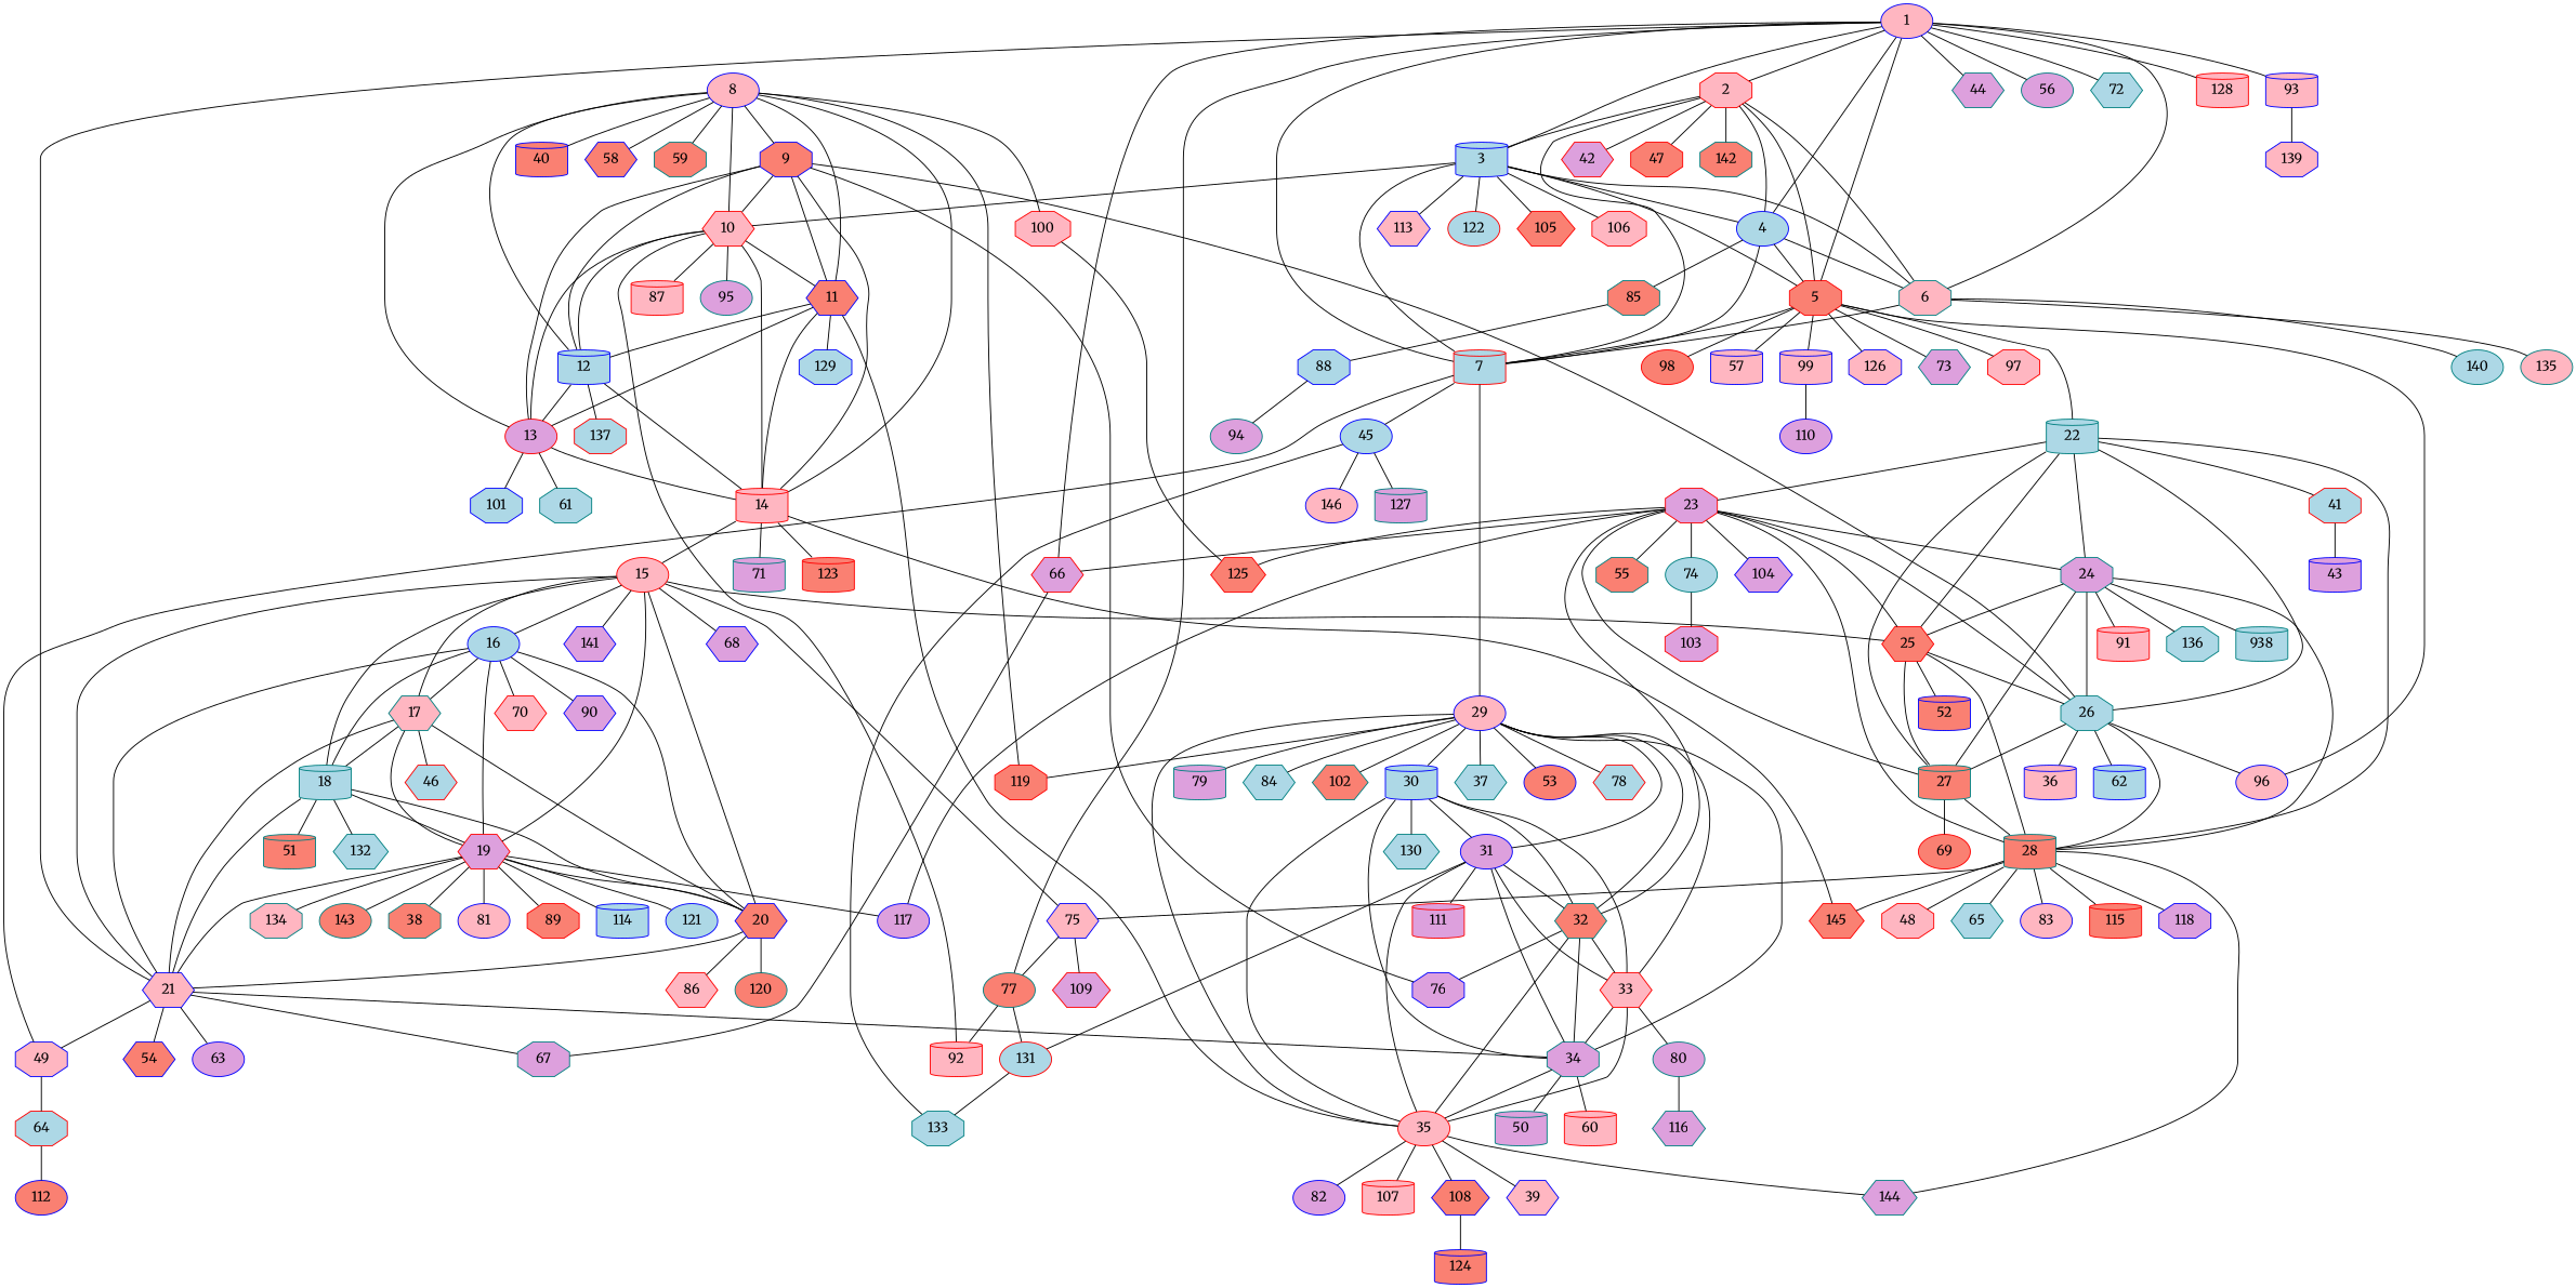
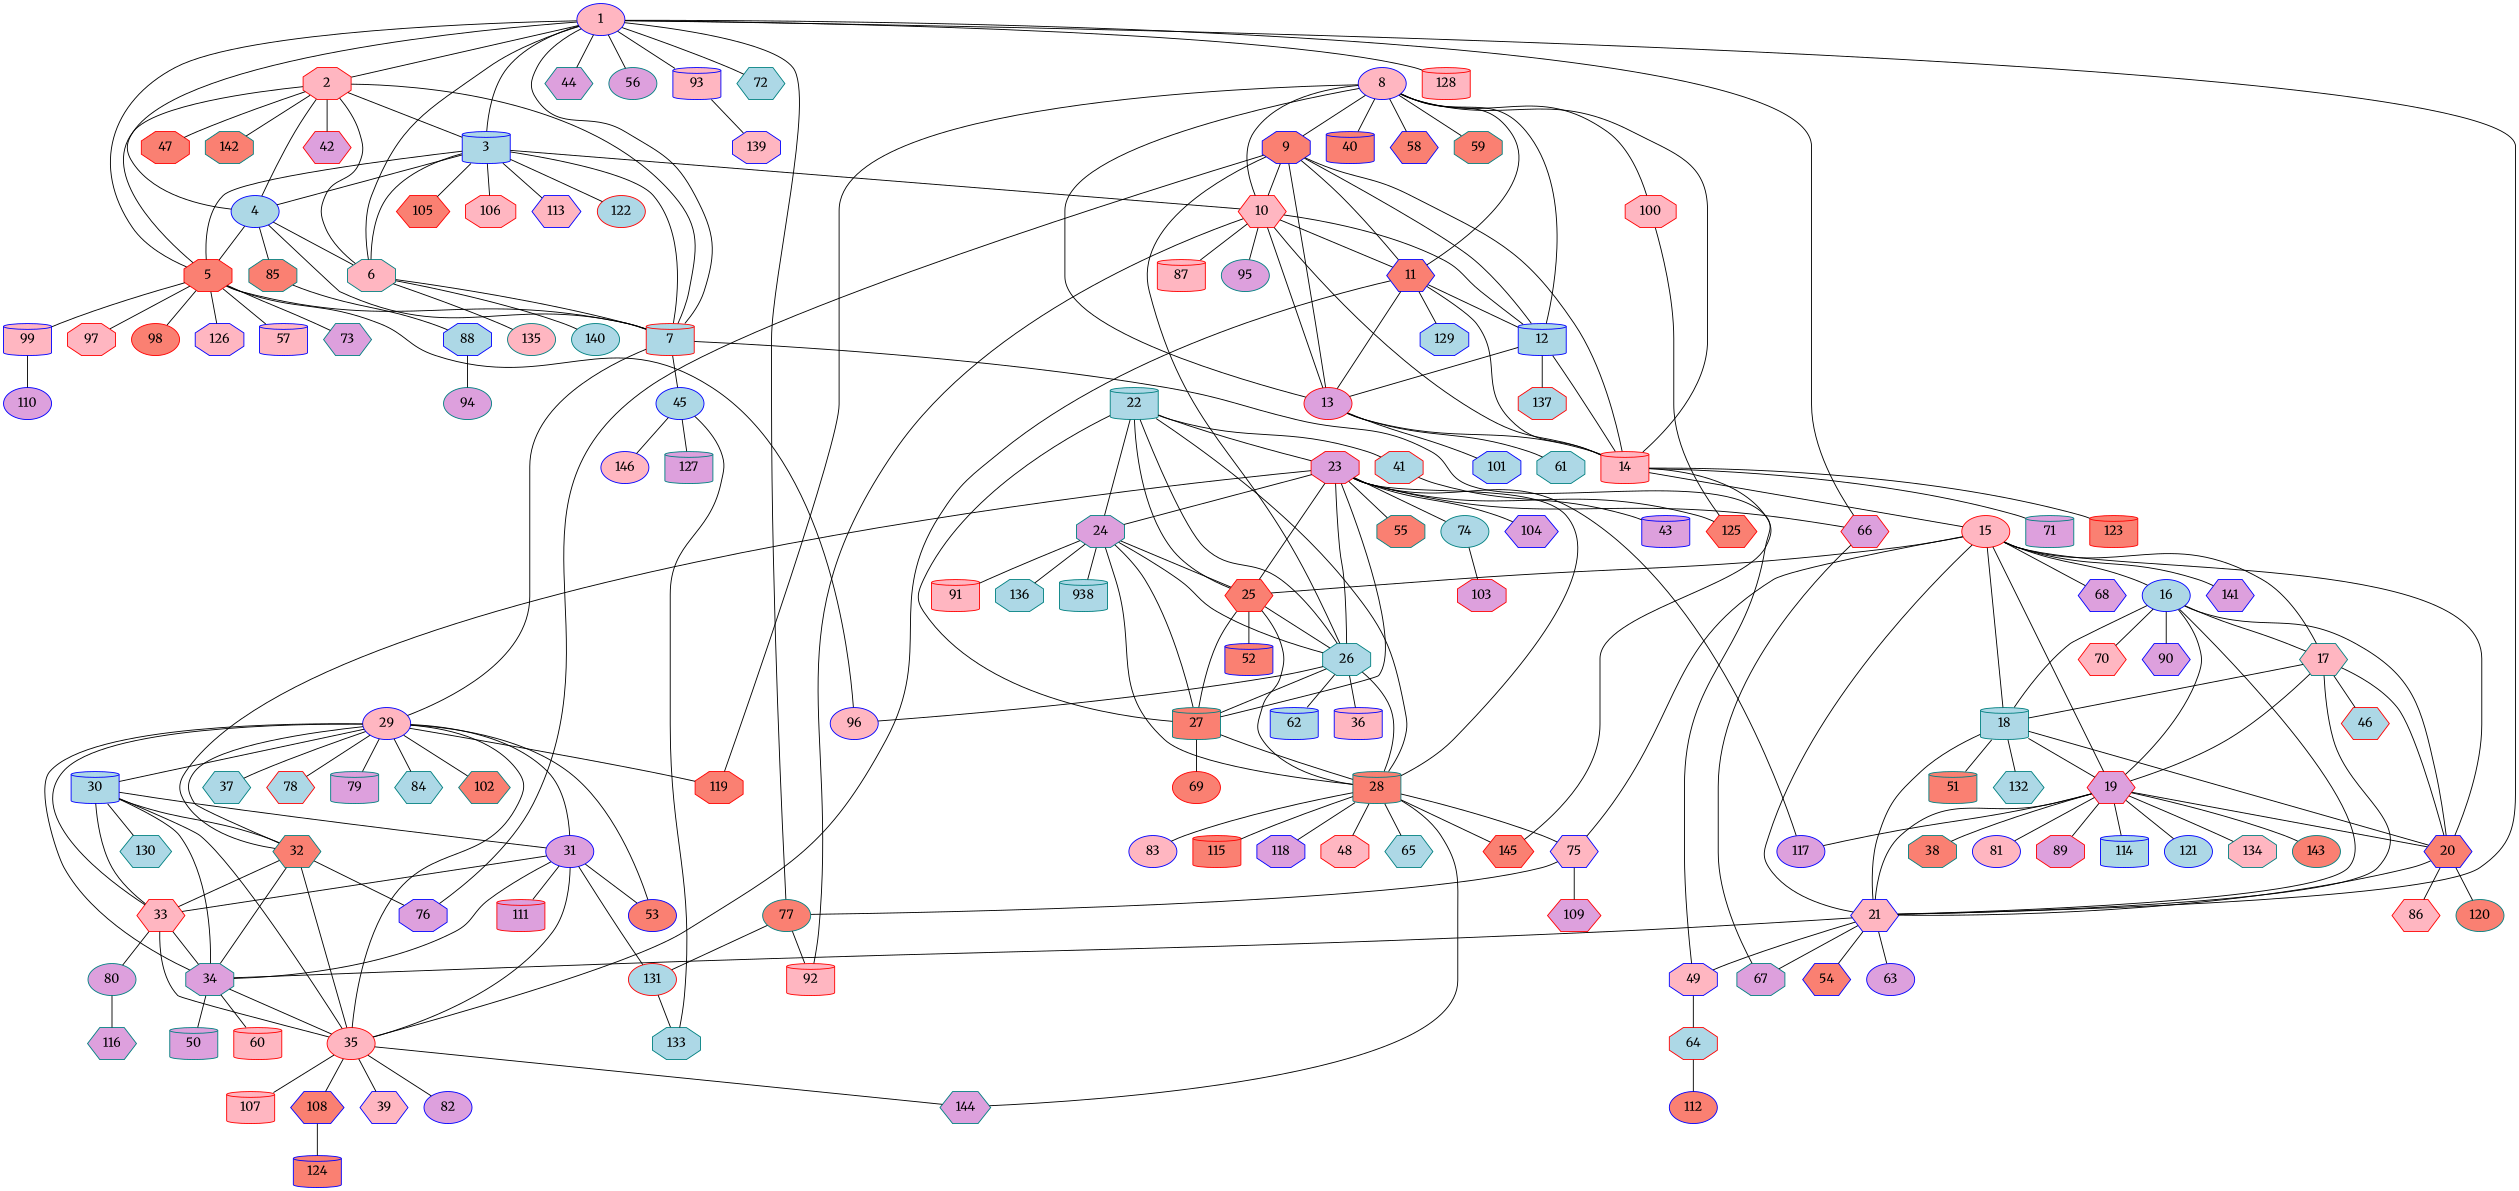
  graph {
    fontname=Merriweather
    node [color=blue fillcolor=lightpink fontname=Merriweather shape=hexagon style=filled]
    edge [fontname=Merriweather]
    1 [shape=ellipse]
    2 [color=red shape=octagon]
    3 [fillcolor=lightblue shape=cylinder]
    4 [fillcolor=lightblue shape=ellipse]
    5 [color=red fillcolor=salmon shape=octagon]
    6 [color=teal shape=octagon]
    7 [color=red fillcolor=lightblue shape=cylinder]
    21
    44 [color=teal fillcolor=plum]
    56 [color=teal fillcolor=plum shape=ellipse]
    66 [color=red fillcolor=plum]
    72 [color=teal fillcolor=lightblue]
    77 [color=teal fillcolor=salmon shape=ellipse]
    93 [shape=cylinder]
    128 [color=red shape=cylinder]
    42 [color=red fillcolor=plum]
    47 [color=red fillcolor=salmon shape=octagon]
    142 [color=teal fillcolor=salmon shape=octagon]
    10 [color=red]
    105 [color=red fillcolor=salmon]
    106 [color=red shape=octagon]
    113
    122 [color=red fillcolor=lightblue shape=ellipse]
    85 [color=teal fillcolor=salmon shape=octagon]
    22 [color=teal fillcolor=lightblue shape=cylinder]
    57 [shape=cylinder]
    73 [color=teal fillcolor=plum]
    96 [shape=ellipse]
    97 [color=red shape=octagon]
    98 [color=red fillcolor=salmon shape=ellipse]
    99 [shape=cylinder]
    126 [shape=octagon]
    135 [color=teal shape=ellipse]
    140 [color=teal fillcolor=lightblue shape=ellipse]
    29 [shape=ellipse]
    45 [fillcolor=lightblue shape=ellipse]
    49 [shape=octagon]
    34 [color=teal fillcolor=plum shape=octagon]
    54 [fillcolor=salmon]
    63 [fillcolor=plum shape=ellipse]
    67 [color=teal fillcolor=plum shape=octagon]
    92 [color=red shape=cylinder]
    131 [color=red fillcolor=lightblue shape=ellipse]
    139 [shape=octagon]
    11 [fillcolor=salmon]
    12 [fillcolor=lightblue shape=cylinder]
    13 [color=red fillcolor=plum shape=ellipse]
    14 [color=red shape=cylinder]
    87 [color=red shape=cylinder]
    95 [color=teal fillcolor=plum shape=ellipse]
    88 [fillcolor=lightblue shape=octagon]
    26 [color=teal fillcolor=lightblue shape=octagon]
    25 [color=red fillcolor=salmon]
    23 [color=red fillcolor=plum shape=octagon]
    24 [color=teal fillcolor=plum shape=octagon]
    27 [color=teal fillcolor=salmon shape=cylinder]
    28 [color=teal fillcolor=salmon shape=cylinder]
    41 [color=red fillcolor=lightblue shape=octagon]
    110 [fillcolor=plum shape=ellipse]
    119 [color=red fillcolor=salmon shape=octagon]
    35 [color=red shape=ellipse]
    32 [color=teal fillcolor=salmon]
    30 [fillcolor=lightblue shape=cylinder]
    31 [fillcolor=plum shape=ellipse]
    33 [color=red]
    37 [color=teal fillcolor=lightblue]
    53 [fillcolor=salmon shape=ellipse]
    78 [color=red fillcolor=lightblue]
    79 [color=teal fillcolor=plum shape=cylinder]
    84 [color=teal fillcolor=lightblue]
    102 [color=teal fillcolor=salmon]
    127 [color=teal fillcolor=plum shape=cylinder]
    133 [color=teal fillcolor=lightblue shape=octagon]
    146 [shape=ellipse]
    64 [color=red fillcolor=lightblue shape=octagon]
    8 [shape=ellipse]
    9 [fillcolor=salmon shape=octagon]
    40 [fillcolor=salmon shape=cylinder]
    58 [fillcolor=salmon]
    59 [color=teal fillcolor=salmon shape=octagon]
    100 [color=red shape=octagon]
    76 [fillcolor=plum shape=octagon]
    129 [fillcolor=lightblue shape=octagon]
    137 [color=red fillcolor=lightblue shape=octagon]
    61 [color=teal fillcolor=lightblue shape=octagon]
    101 [fillcolor=lightblue shape=octagon]
    15 [color=red shape=ellipse]
    71 [color=teal fillcolor=plum shape=cylinder]
    123 [color=red fillcolor=salmon shape=cylinder]
    145 [color=red fillcolor=salmon]
    125 [color=red fillcolor=salmon]
    36 [shape=cylinder]
    62 [fillcolor=lightblue shape=cylinder]
    144 [color=teal fillcolor=plum]
    39
    82 [fillcolor=plum shape=ellipse]
    107 [color=red shape=cylinder]
    108 [fillcolor=salmon]
    16 [fillcolor=lightblue shape=ellipse]
    17 [color=teal]
    18 [color=teal fillcolor=lightblue shape=cylinder]
    19 [color=red fillcolor=plum]
    20 [fillcolor=salmon]
    68 [fillcolor=plum]
    75
    141 [fillcolor=plum]
    70 [color=red]
    90 [fillcolor=plum]
    46 [color=red fillcolor=lightblue]
    51 [color=teal fillcolor=salmon shape=cylinder]
    132 [color=teal fillcolor=lightblue]
    38 [color=teal fillcolor=salmon shape=octagon]
    81 [shape=ellipse]
-   89 [color=red fillcolor=salmon shape=octagon]
+   89 [color=red fillcolor=plum shape=octagon]
    114 [fillcolor=lightblue shape=cylinder]
    117 [fillcolor=plum shape=ellipse]
    121 [fillcolor=lightblue shape=ellipse]
    134 [color=teal shape=octagon]
    143 [color=teal fillcolor=salmon shape=ellipse]
    86 [color=red]
    120 [color=teal fillcolor=salmon shape=ellipse]
    52 [fillcolor=salmon shape=cylinder]
    109 [color=red fillcolor=plum]
    50 [color=teal fillcolor=plum shape=cylinder]
    60 [color=red shape=cylinder]
    55 [color=teal fillcolor=salmon shape=octagon]
    74 [color=teal fillcolor=lightblue shape=ellipse]
    104 [fillcolor=plum]
    91 [color=red shape=cylinder]
    136 [color=teal fillcolor=lightblue shape=octagon]
    n131 [color=teal fillcolor=lightblue label=938 shape=cylinder]
    69 [color=red fillcolor=salmon shape=ellipse]
    48 [color=red shape=octagon]
    65 [color=teal fillcolor=lightblue]
    83 [shape=ellipse]
    115 [color=red fillcolor=salmon shape=cylinder]
    118 [fillcolor=plum shape=octagon]
    43 [fillcolor=plum shape=cylinder]
    103 [color=red fillcolor=plum shape=octagon]
    130 [color=teal fillcolor=lightblue]
    111 [color=red fillcolor=plum shape=cylinder]
    80 [color=teal fillcolor=plum shape=ellipse]
    116 [color=teal fillcolor=plum]
    124 [fillcolor=salmon shape=cylinder]
    112 [fillcolor=salmon shape=ellipse]
    94 [color=teal fillcolor=plum shape=ellipse]
    1 -- 2
    1 -- 3
    1 -- 4
    1 -- 5
    1 -- 6
    1 -- 7
    1 -- 21
    1 -- 44
    1 -- 56
    1 -- 66
    1 -- 72
    1 -- 77
    1 -- 93
    1 -- 128
    2 -- 3
    2 -- 4
    2 -- 5
    2 -- 6
    2 -- 7
    2 -- 42
    2 -- 47
    2 -- 142
    3 -- 4
    3 -- 5
    3 -- 6
    3 -- 7
    3 -- 10
    3 -- 105
    3 -- 106
    3 -- 113
    3 -- 122
    4 -- 5
    4 -- 6
    4 -- 7
    4 -- 85
    5 -- 7
-   5 -- 22
    5 -- 57
    5 -- 73
    5 -- 96
    5 -- 97
    5 -- 98
    5 -- 99
    5 -- 126
    6 -- 7
    6 -- 135
    6 -- 140
    7 -- 29
    7 -- 45
    7 -- 49
    21 -- 49
    21 -- 34
    21 -- 54
    21 -- 63
    21 -- 67
    66 -- 67
    77 -- 92
    77 -- 131
    93 -- 139
    10 -- 92
    10 -- 11
    10 -- 12
    10 -- 13
    10 -- 14
    10 -- 87
    10 -- 95
    85 -- 88
    22 -- 26
    22 -- 25
    22 -- 23
    22 -- 24
    22 -- 27
    22 -- 28
    22 -- 41
    99 -- 110
    29 -- 34
    29 -- 119
    29 -- 35
    29 -- 32
    29 -- 30
    29 -- 31
    29 -- 33
    29 -- 37
    29 -- 53
    29 -- 78
    29 -- 79
    29 -- 84
    29 -- 102
    45 -- 127
    45 -- 133
    45 -- 146
    49 -- 64
    34 -- 35
    34 -- 50
    34 -- 60
    131 -- 133
    11 -- 12
    11 -- 13
    11 -- 14
    11 -- 35
    11 -- 129
    12 -- 13
    12 -- 14
    12 -- 137
    13 -- 14
    13 -- 61
    13 -- 101
    14 -- 15
    14 -- 71
    14 -- 123
    14 -- 145
    88 -- 94
    26 -- 96
    26 -- 27
    26 -- 28
    26 -- 36
    26 -- 62
    25 -- 26
    25 -- 27
    25 -- 28
    25 -- 52
    23 -- 66
    23 -- 26
    23 -- 25
    23 -- 24
    23 -- 27
    23 -- 28
    23 -- 32
    23 -- 125
    23 -- 117
    23 -- 55
    23 -- 74
    23 -- 104
    24 -- 26
    24 -- 25
    24 -- 27
    24 -- 28
    24 -- 91
    24 -- 136
    24 -- n131
    27 -- 28
    27 -- 69
    28 -- 145
    28 -- 144
    28 -- 75
    28 -- 48
    28 -- 65
    28 -- 83
    28 -- 115
    28 -- 118
    41 -- 43
    35 -- 144
    35 -- 39
    35 -- 82
    35 -- 107
    35 -- 108
    32 -- 34
    32 -- 35
    32 -- 33
    32 -- 76
    30 -- 34
    30 -- 35
    30 -- 32
    30 -- 31
    30 -- 33
    30 -- 130
    31 -- 34
    31 -- 131
    31 -- 35
-   31 -- 32
+   31 -- 53
    31 -- 33
    31 -- 111
    33 -- 34
    33 -- 35
    33 -- 80
    64 -- 112
    8 -- 10
    8 -- 11
    8 -- 12
    8 -- 13
    8 -- 14
    8 -- 119
    8 -- 9
    8 -- 40
    8 -- 58
    8 -- 59
    8 -- 100
    9 -- 10
    9 -- 11
    9 -- 12
    9 -- 13
    9 -- 14
    9 -- 26
    9 -- 76
    100 -- 125
    15 -- 21
    15 -- 25
    15 -- 16
    15 -- 17
    15 -- 18
    15 -- 19
    15 -- 20
    15 -- 68
    15 -- 75
    15 -- 141
    108 -- 124
    16 -- 21
    16 -- 17
    16 -- 18
    16 -- 19
    16 -- 20
    16 -- 70
    16 -- 90
    17 -- 21
    17 -- 18
    17 -- 19
    17 -- 20
    17 -- 46
    18 -- 21
    18 -- 19
    18 -- 20
    18 -- 51
    18 -- 132
    19 -- 21
    19 -- 20
    19 -- 38
    19 -- 81
    19 -- 89
    19 -- 114
    19 -- 117
    19 -- 121
    19 -- 134
    19 -- 143
    20 -- 21
    20 -- 86
    20 -- 120
    75 -- 77
    75 -- 109
    74 -- 103
    80 -- 116
  }
